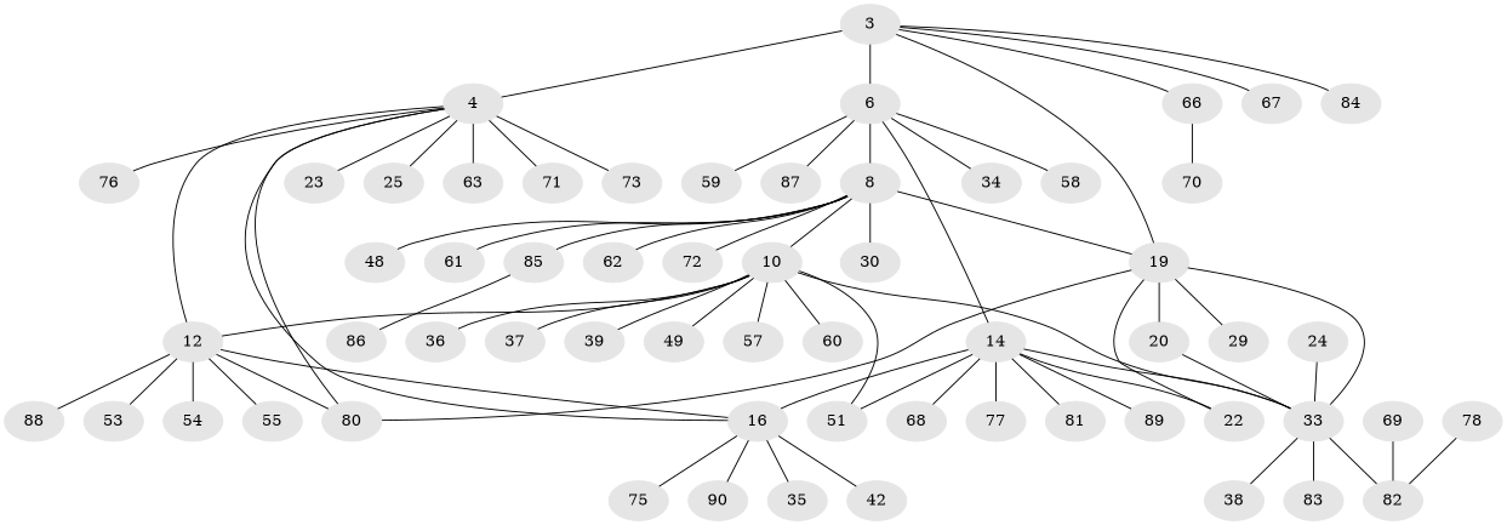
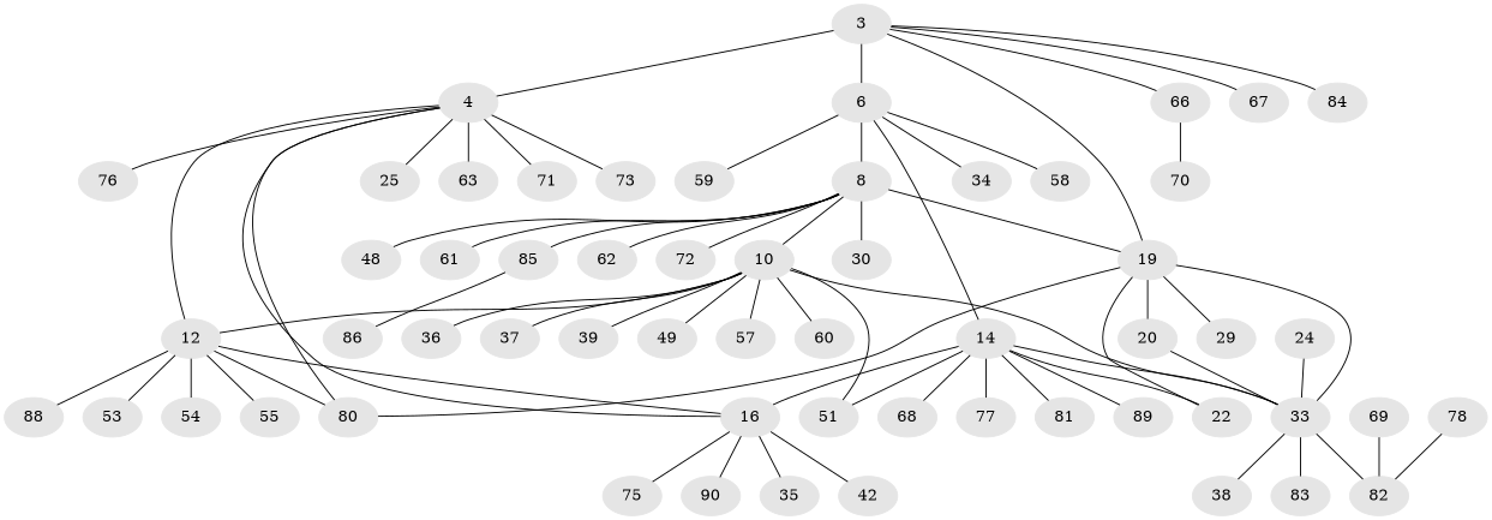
  graph {
    node [color=gray90 style=filled]
    3 [super="+2"]
    4 [super="+1"]
    6 [super="+5"]
    19 [super="+17"]
    66
    67
    84 [super="+56"]
    12 [super="+11"]
    16 [super="+15"]
-   23
    25
    63
    71
    73
    76
    80 [super="+40+44+52"]
    8 [super="+7"]
    14 [super="+13"]
    34
    58
    59
-   87 [super="+50"]
    33 [super="+18"]
    22
    20
    29
    70
    53
    54 [super="+21"]
    55
    88 [super="+47"]
    35
    42
    75
    90
    10 [super="+9"]
    30
    48
    61
    62
    72 [super="+27"]
    85
    51
    68 [super="+41"]
    77
    81 [super="+43"]
    89 [super="+46"]
    36
    37
    39
    49
    57 [super="+32"]
    60
    86
    38
    82 [super="+65"]
    83
    n58 [label=24]
    69
    78
    3 -- 4 [weight=4]
    3 -- 6
    3 -- 19
    3 -- 66
    3 -- 67
    3 -- 84
    4 -- 12
    4 -- 16
-   4 -- 23
    4 -- 25
    4 -- 63
    4 -- 71
    4 -- 73
    4 -- 76
    4 -- 80
    6 -- 8 [weight=4]
    6 -- 14
    6 -- 34
    6 -- 58
    6 -- 59
-   6 -- 87
    19 -- 80
    19 -- 33 [weight=2]
    19 -- 22
    19 -- 20 [weight=2]
    19 -- 29
    66 -- 70
    12 -- 16
    12 -- 80
    12 -- 53
    12 -- 54
    12 -- 55
    12 -- 88
    16 -- 35
    16 -- 42
    16 -- 75
    16 -- 90
    8 -- 19
    8 -- 10
    8 -- 30
    8 -- 48
    8 -- 61
    8 -- 62
    8 -- 72
    8 -- 85
    14 -- 16 [weight=4]
    14 -- 33
    14 -- 22
    14 -- 51
    14 -- 68
    14 -- 77
    14 -- 81
    14 -- 89
    33 -- 38
    33 -- 82
    33 -- 83
    20 -- 33
    10 -- 12 [weight=4]
    10 -- 33 [weight=2]
    10 -- 51
    10 -- 36
    10 -- 37
    10 -- 39
    10 -- 49
    10 -- 57
    10 -- 60
    85 -- 86
    n58 -- 33
    69 -- 82
    78 -- 82
  }
